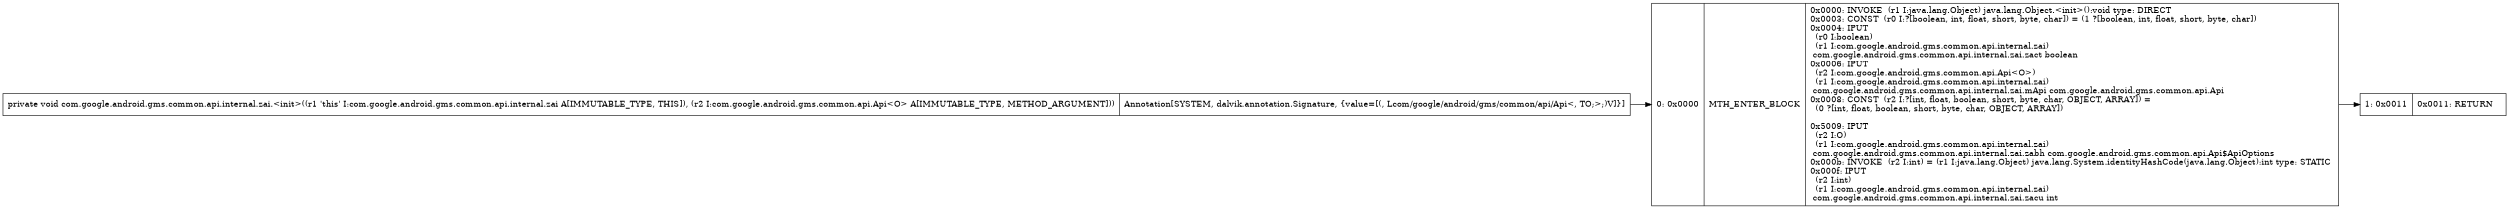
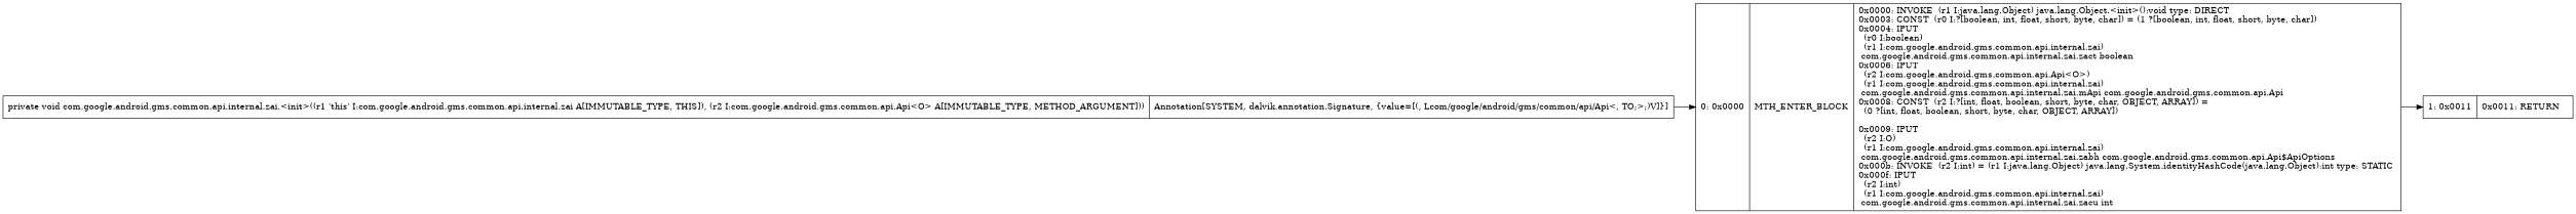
  digraph {
    rankdir=LR
    node [shape=record]
-   n1 [label="{0\:\ 0x0000|MTH_ENTER_BLOCK\l|0x0000: INVOKE  (r1 I:java.lang.Object) java.lang.Object.\<init\>():void type: DIRECT \l0x0003: CONST  (r0 I:?[boolean, int, float, short, byte, char]) = (1 ?[boolean, int, float, short, byte, char]) \l0x0004: IPUT  \l  (r0 I:boolean)\l  (r1 I:com.google.android.gms.common.api.internal.zai)\l com.google.android.gms.common.api.internal.zai.zact boolean \l0x0006: IPUT  \l  (r2 I:com.google.android.gms.common.api.Api\<O\>)\l  (r1 I:com.google.android.gms.common.api.internal.zai)\l com.google.android.gms.common.api.internal.zai.mApi com.google.android.gms.common.api.Api \l0x0008: CONST  (r2 I:?[int, float, boolean, short, byte, char, OBJECT, ARRAY]) = \l  (0 ?[int, float, boolean, short, byte, char, OBJECT, ARRAY])\l \l0x5009: IPUT  \l  (r2 I:O)\l  (r1 I:com.google.android.gms.common.api.internal.zai)\l com.google.android.gms.common.api.internal.zai.zabh com.google.android.gms.common.api.Api$ApiOptions \l0x000b: INVOKE  (r2 I:int) = (r1 I:java.lang.Object) java.lang.System.identityHashCode(java.lang.Object):int type: STATIC \l0x000f: IPUT  \l  (r2 I:int)\l  (r1 I:com.google.android.gms.common.api.internal.zai)\l com.google.android.gms.common.api.internal.zai.zacu int \l}"]
+   n1 [label="{0\:\ 0x0000|MTH_ENTER_BLOCK\l|0x0000: INVOKE  (r1 I:java.lang.Object) java.lang.Object.\<init\>():void type: DIRECT \l0x0003: CONST  (r0 I:?[boolean, int, float, short, byte, char]) = (1 ?[boolean, int, float, short, byte, char]) \l0x0004: IPUT  \l  (r0 I:boolean)\l  (r1 I:com.google.android.gms.common.api.internal.zai)\l com.google.android.gms.common.api.internal.zai.zact boolean \l0x0006: IPUT  \l  (r2 I:com.google.android.gms.common.api.Api\<O\>)\l  (r1 I:com.google.android.gms.common.api.internal.zai)\l com.google.android.gms.common.api.internal.zai.mApi com.google.android.gms.common.api.Api \l0x0008: CONST  (r2 I:?[int, float, boolean, short, byte, char, OBJECT, ARRAY]) = \l  (0 ?[int, float, boolean, short, byte, char, OBJECT, ARRAY])\l \l0x0009: IPUT  \l  (r2 I:O)\l  (r1 I:com.google.android.gms.common.api.internal.zai)\l com.google.android.gms.common.api.internal.zai.zabh com.google.android.gms.common.api.Api$ApiOptions \l0x000b: INVOKE  (r2 I:int) = (r1 I:java.lang.Object) java.lang.System.identityHashCode(java.lang.Object):int type: STATIC \l0x000f: IPUT  \l  (r2 I:int)\l  (r1 I:com.google.android.gms.common.api.internal.zai)\l com.google.android.gms.common.api.internal.zai.zacu int \l}"]
    n2 [label="{1\:\ 0x0011|0x0011: RETURN   \l}"]
    n3 [label="{private void com.google.android.gms.common.api.internal.zai.\<init\>((r1 'this' I:com.google.android.gms.common.api.internal.zai A[IMMUTABLE_TYPE, THIS]), (r2 I:com.google.android.gms.common.api.Api\<O\> A[IMMUTABLE_TYPE, METHOD_ARGUMENT]))  | Annotation[SYSTEM, dalvik.annotation.Signature, \{value=[(, Lcom\/google\/android\/gms\/common\/api\/Api\<, TO;\>;)V]\}]\l}"]
    n1 -> n2
    n3 -> n1
  }
